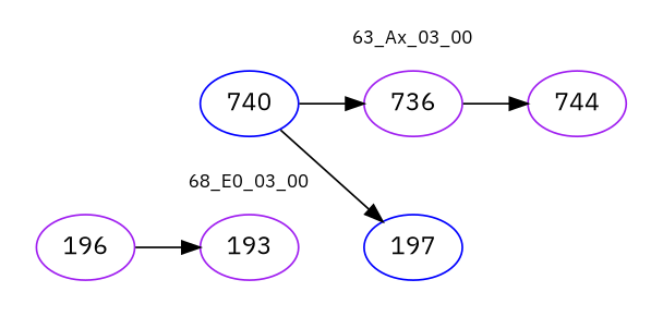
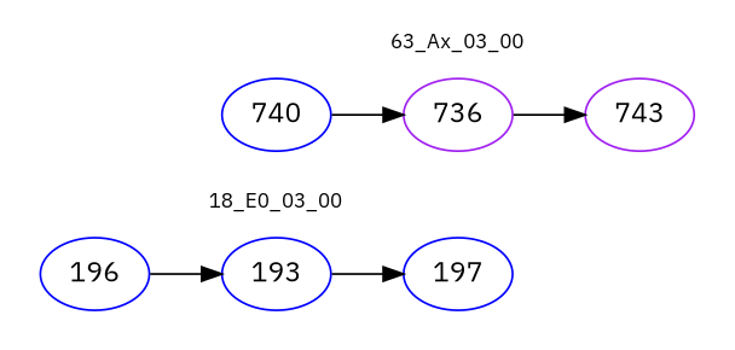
  digraph {
    fontname="IBM Plex Sans"
    rankdir=LR
    node [color=blue fontname="IBM Plex Sans"]
    edge [color=black fontname="IBM Plex Sans"]
    n1 [label=740]
    n2 [color=purple label=736]
-   n3 [color=purple label=744]
-   n4 [color=purple label=196]
-   n5 [color=purple label=193]
+   n3 [color=purple label=743]
+   n4 [label=196]
+   n5 [label=193]
    n6 [label=197]
    subgraph cluster_1 {
      color=white
      fontsize=10
      label="63_Ax_03_00"
      n1
      n2
      n3
    }
    subgraph cluster_2 {
      color=white
      fontsize=10
-     label="68_E0_03_00"
+     label="18_E0_03_00"
      n4
      n5
      n6
    }
    n1 -> n2
    n2 -> n3
    n4 -> n5
-   n1 -> n6
+   n5 -> n6
  }
